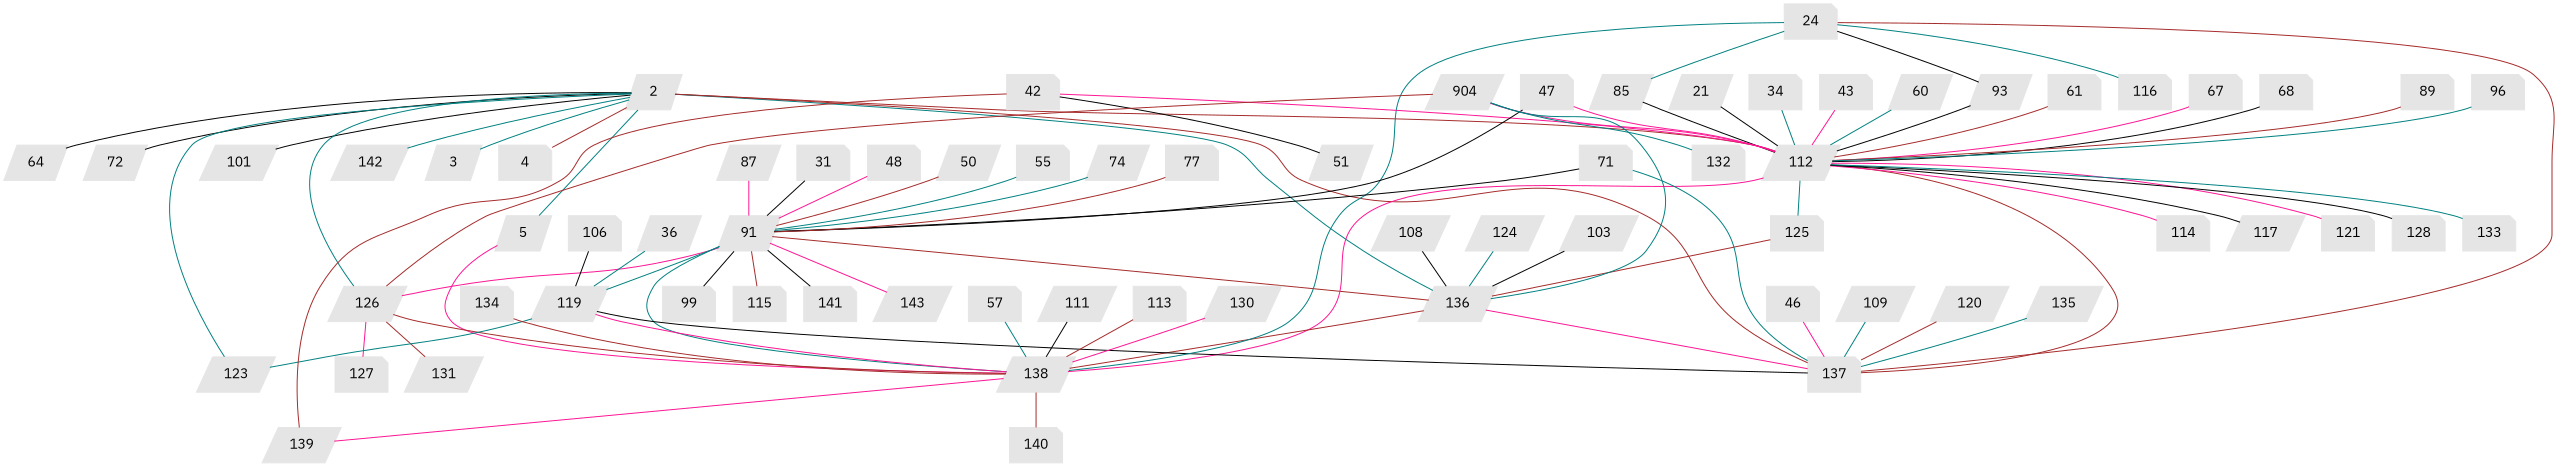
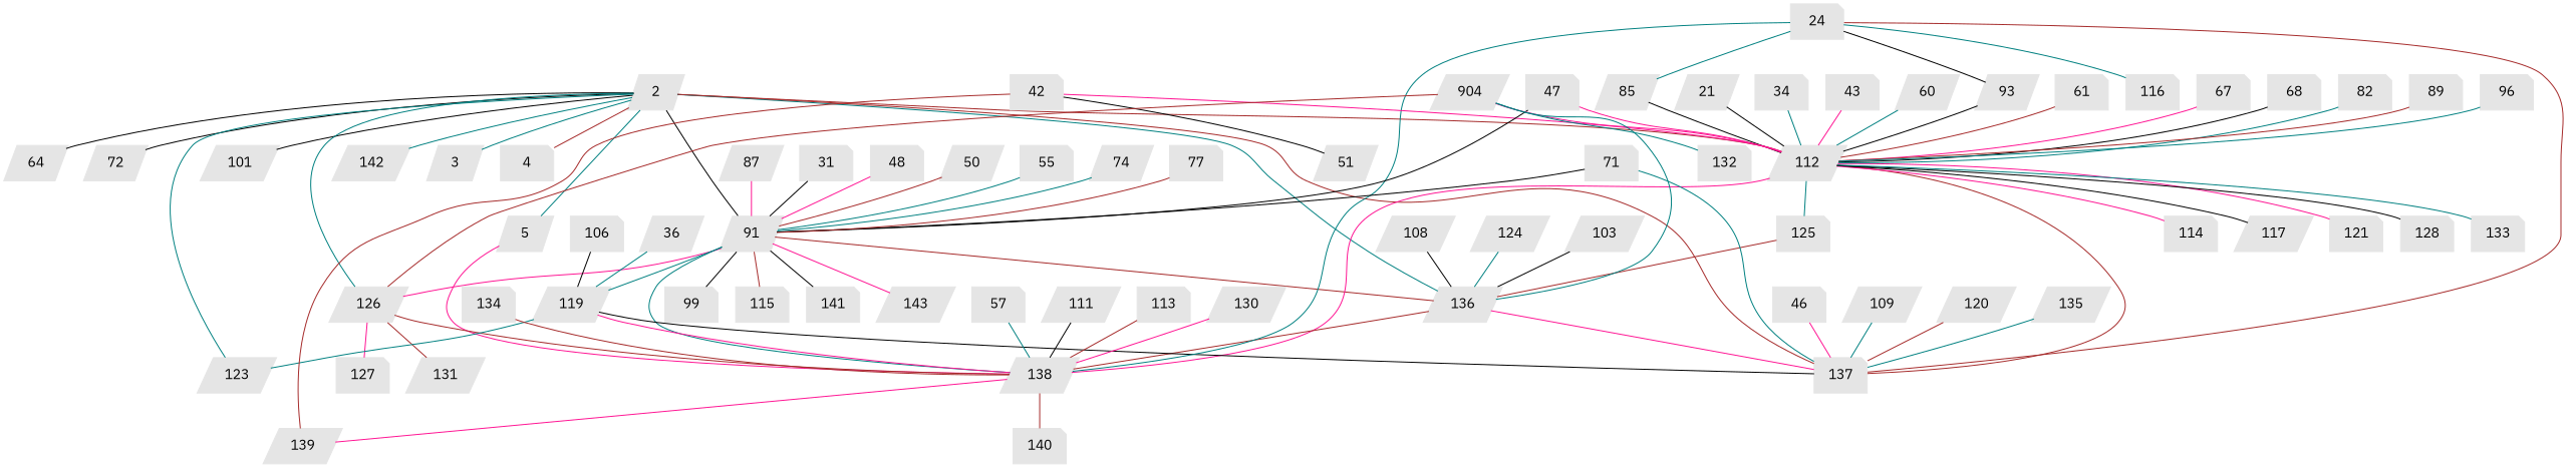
  graph {
    fontname="IBM Plex Sans"
    node [color=gray90 fontname="IBM Plex Sans" shape=parallelogram style=filled]
    edge [color=teal fontname="IBM Plex Sans"]
    3 [super="+1"]
    2
    4 [shape=note]
    5
    64
    72
    91 [super="+7+20+75"]
    101
    112 [super="+58+81+39+86"]
    123 [super="+54+110+69"]
    126 [super="+38"]
    136 [super="+35+40+122+53+102"]
    137 [shape=note super="+92+94"]
    142 [super="+66"]
    138 [super="+129+118+97+17+32"]
    119 [super="+44+12+70"]
    99 [shape=note]
    115 [shape=note]
    141 [shape=note]
    143 [super="+98"]
    114 [shape=note]
    117
    121 [shape=note]
    125 [shape=note]
    128 [shape=note]
    133 [shape=note]
    127 [shape=note]
    131
    139
    140 [shape=note]
    21
    85 [super="+83"]
    24 [shape=note]
    93
    116 [shape=note]
    31 [shape=note]
    34 [shape=note]
    36
    42 [shape=note super="+22"]
    51
    43 [shape=note]
    46 [shape=note]
    47 [shape=note]
    48 [shape=note]
    50
    55 [shape=note]
    57 [shape=note super="+29"]
    60
    61 [shape=note]
    67 [shape=note]
    68 [shape=note]
    71 [shape=note super="+63"]
    74
    77 [shape=note]
+   82 [shape=note]
    87
    89 [shape=note]
    96 [shape=note]
    n59 [label=904 super="+80+100"]
    132 [shape=note]
    n61 [label=103]
    106 [shape=note]
    108
    109
    111
    113 [shape=note super="+62"]
    120
    124
    130 [super="+107"]
    134 [shape=note]
    135
    2 -- 3
    2 -- 4 [color=brown]
    2 -- 5
    2 -- 64 [color=black]
    2 -- 72 [color=black]
+   2 -- 91 [color=black weight=5]
    2 -- 101 [color=black]
    2 -- 112 [color=brown weight=6]
    2 -- 123
    2 -- 126
    2 -- 136 [weight=2]
    2 -- 137 [color=brown weight=2]
    2 -- 142
    5 -- 138 [color=deeppink]
    91 -- 126 [color=deeppink weight=3]
    91 -- 136 [color=brown weight=2]
    91 -- 138 [weight=2]
    91 -- 119 [weight=3]
    91 -- 99 [color=black]
    91 -- 115 [color=brown]
    91 -- 141 [color=black]
    91 -- 143 [color=deeppink]
    112 -- 137 [color=brown weight=2]
    112 -- 138 [color=deeppink weight=4]
    112 -- 114 [color=deeppink]
    112 -- 117 [color=black]
    112 -- 121 [color=deeppink]
    112 -- 125
    112 -- 128 [color=black]
    112 -- 133
    126 -- 138 [color=brown weight=2]
    126 -- 127 [color=deeppink]
    126 -- 131 [color=brown]
    136 -- 137 [color=deeppink]
    136 -- 138 [color=brown weight=2]
    138 -- 139 [color=deeppink]
    138 -- 140 [color=brown]
    119 -- 123 [weight=2]
    119 -- 137 [color=black weight=2]
    119 -- 138 [color=deeppink]
    125 -- 136 [color=brown]
    21 -- 112 [color=black]
    85 -- 112 [color=black]
    24 -- 137 [color=brown weight=2]
    24 -- 138 [weight=2]
    24 -- 85 [weight=2]
    24 -- 93 [color=black]
    24 -- 116
    93 -- 112 [color=black]
    31 -- 91 [color=black]
    34 -- 112
    36 -- 119
    42 -- 112 [color=deeppink]
    42 -- 139 [color=brown weight=2]
    42 -- 51 [color=black]
    43 -- 112 [color=deeppink]
    46 -- 137 [color=deeppink]
    47 -- 91 [color=black]
    47 -- 112 [color=deeppink]
    48 -- 91 [color=deeppink]
    50 -- 91 [color=brown]
    55 -- 91
    57 -- 138 [weight=3]
    60 -- 112
    61 -- 112 [color=brown]
    67 -- 112 [color=deeppink]
    68 -- 112 [color=black]
    71 -- 91 [color=black]
    71 -- 137
    74 -- 91
    77 -- 91 [color=brown]
+   82 -- 112
    87 -- 91 [color=deeppink]
    89 -- 112 [color=brown]
    96 -- 112
    n59 -- 112 [color=deeppink]
    n59 -- 126 [color=brown]
    n59 -- 136 [weight=3]
    n59 -- 132
    n61 -- 136 [color=black]
    106 -- 119 [color=black]
    108 -- 136 [color=black]
    109 -- 137
    111 -- 138 [color=black]
    113 -- 138 [color=brown]
    120 -- 137 [color=brown]
    124 -- 136
    130 -- 138 [color=deeppink]
    134 -- 138 [color=brown]
    135 -- 137
  }
